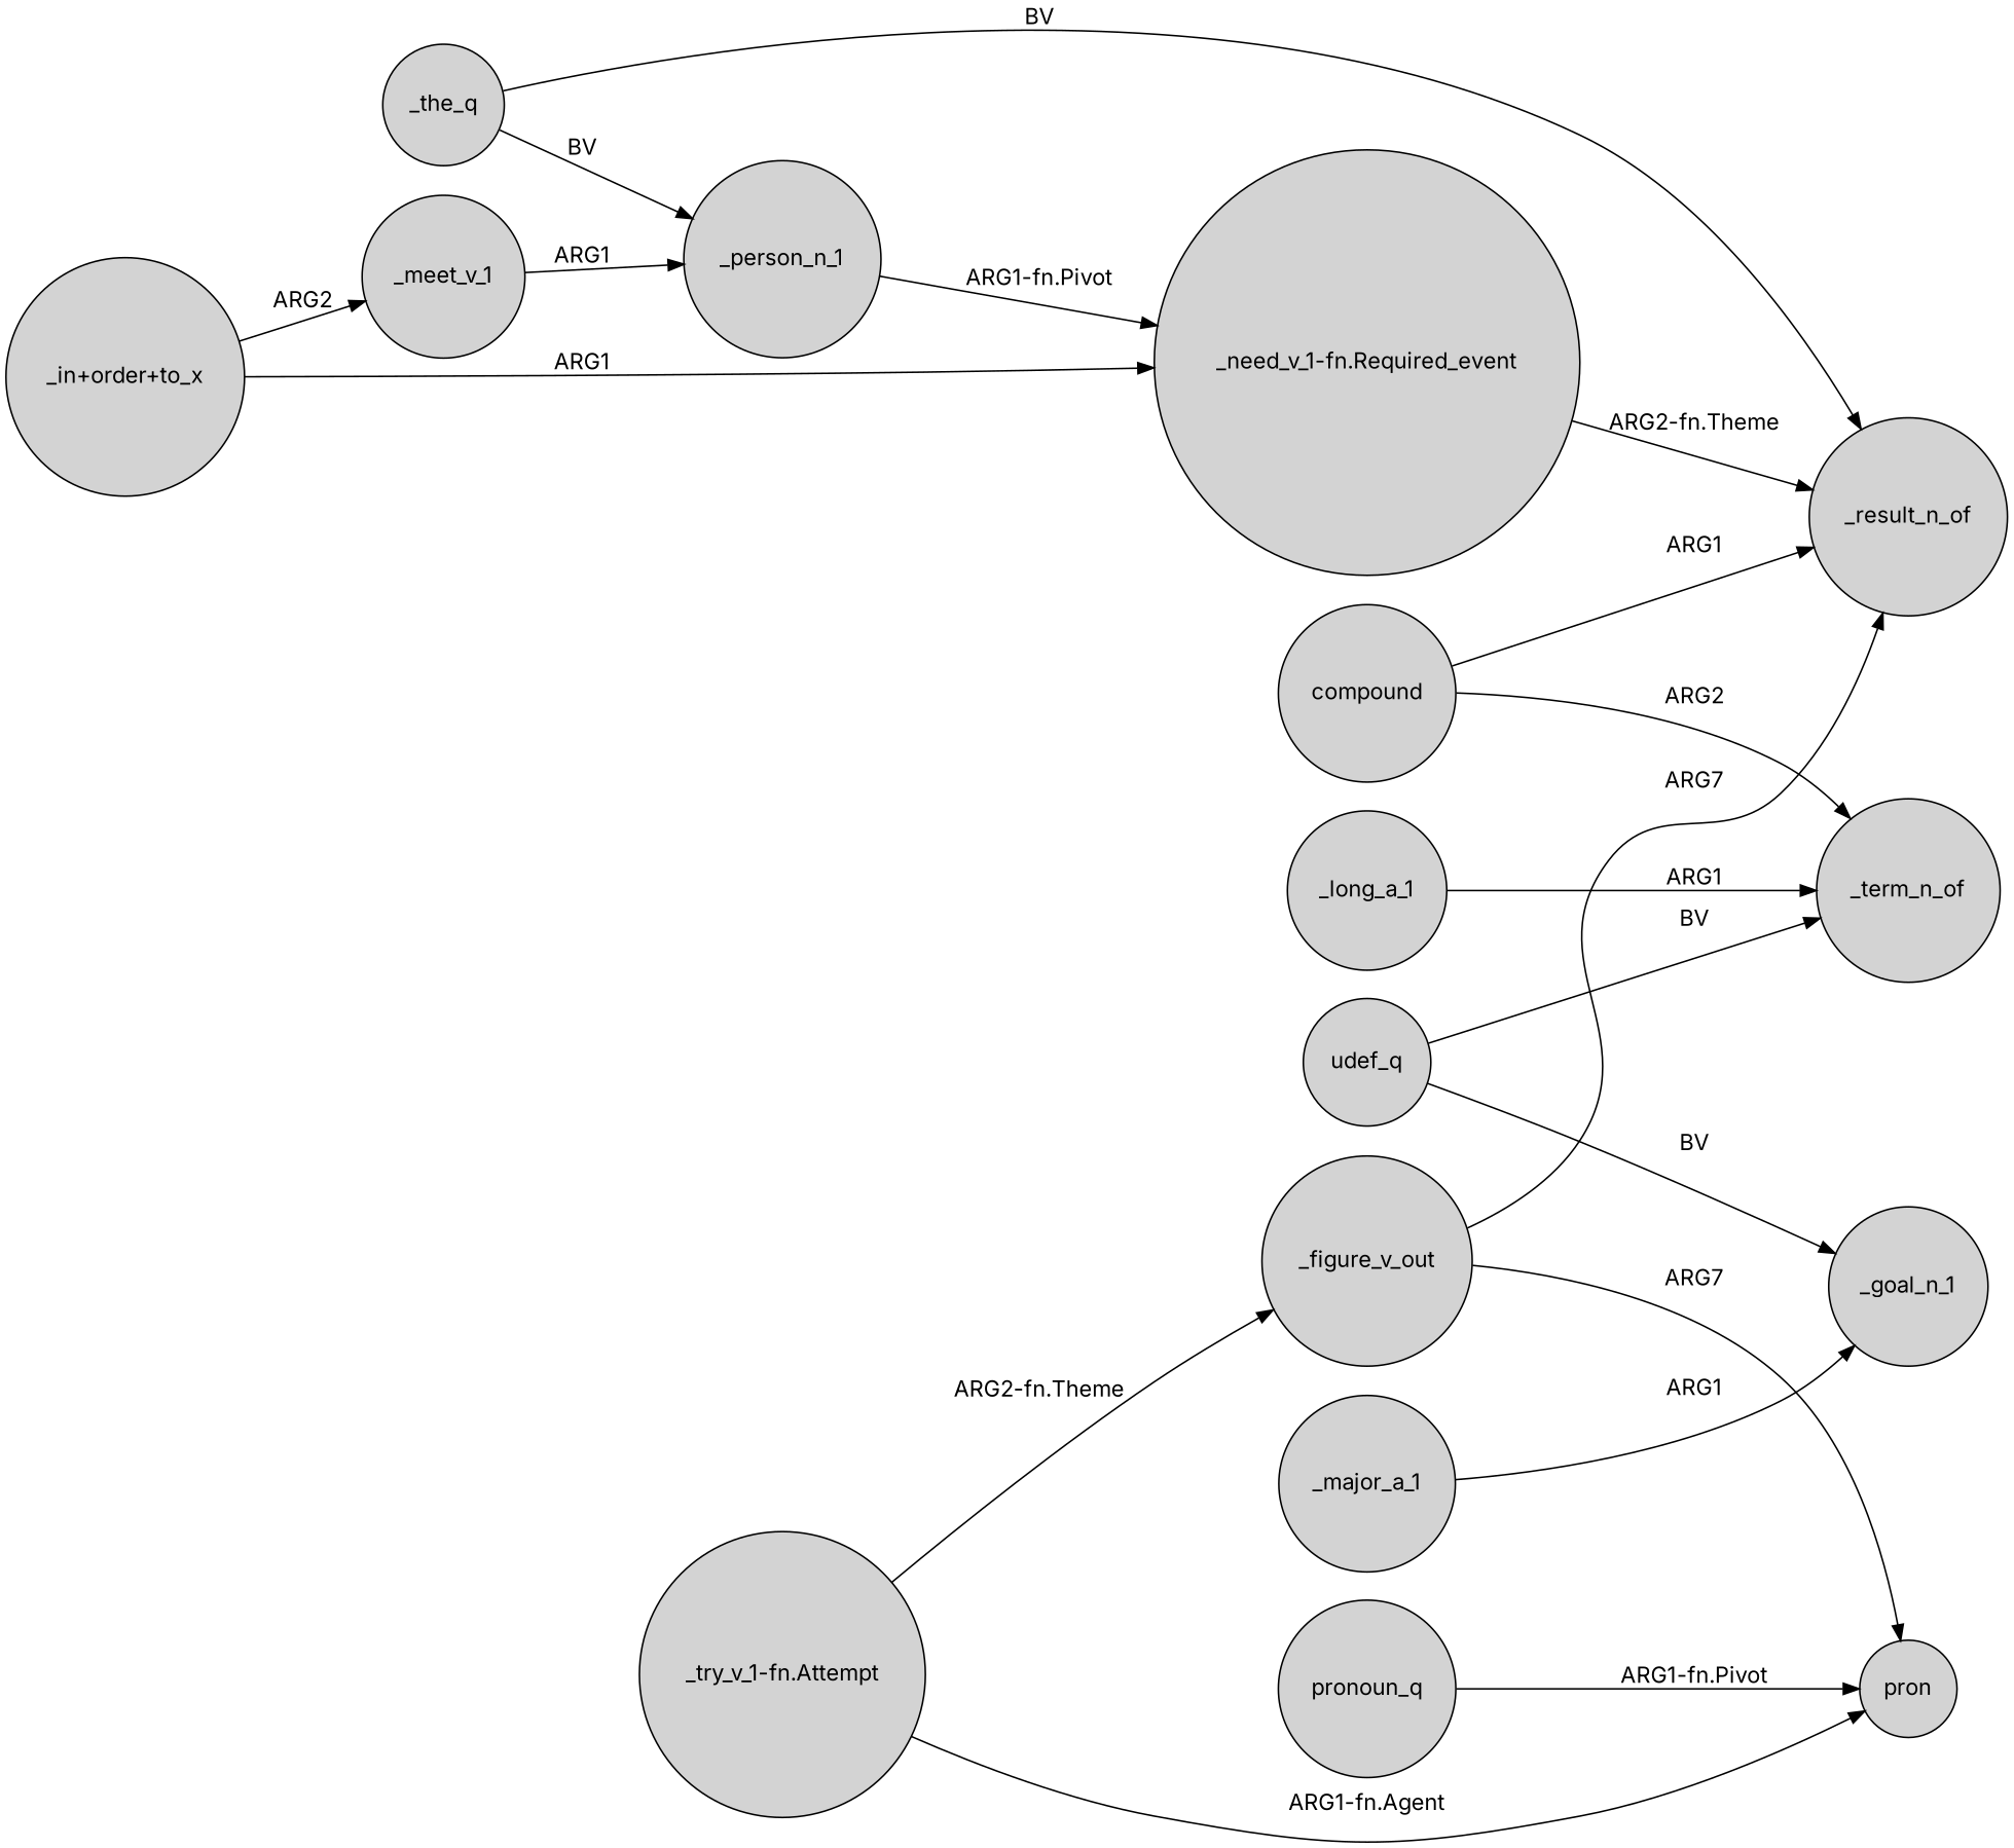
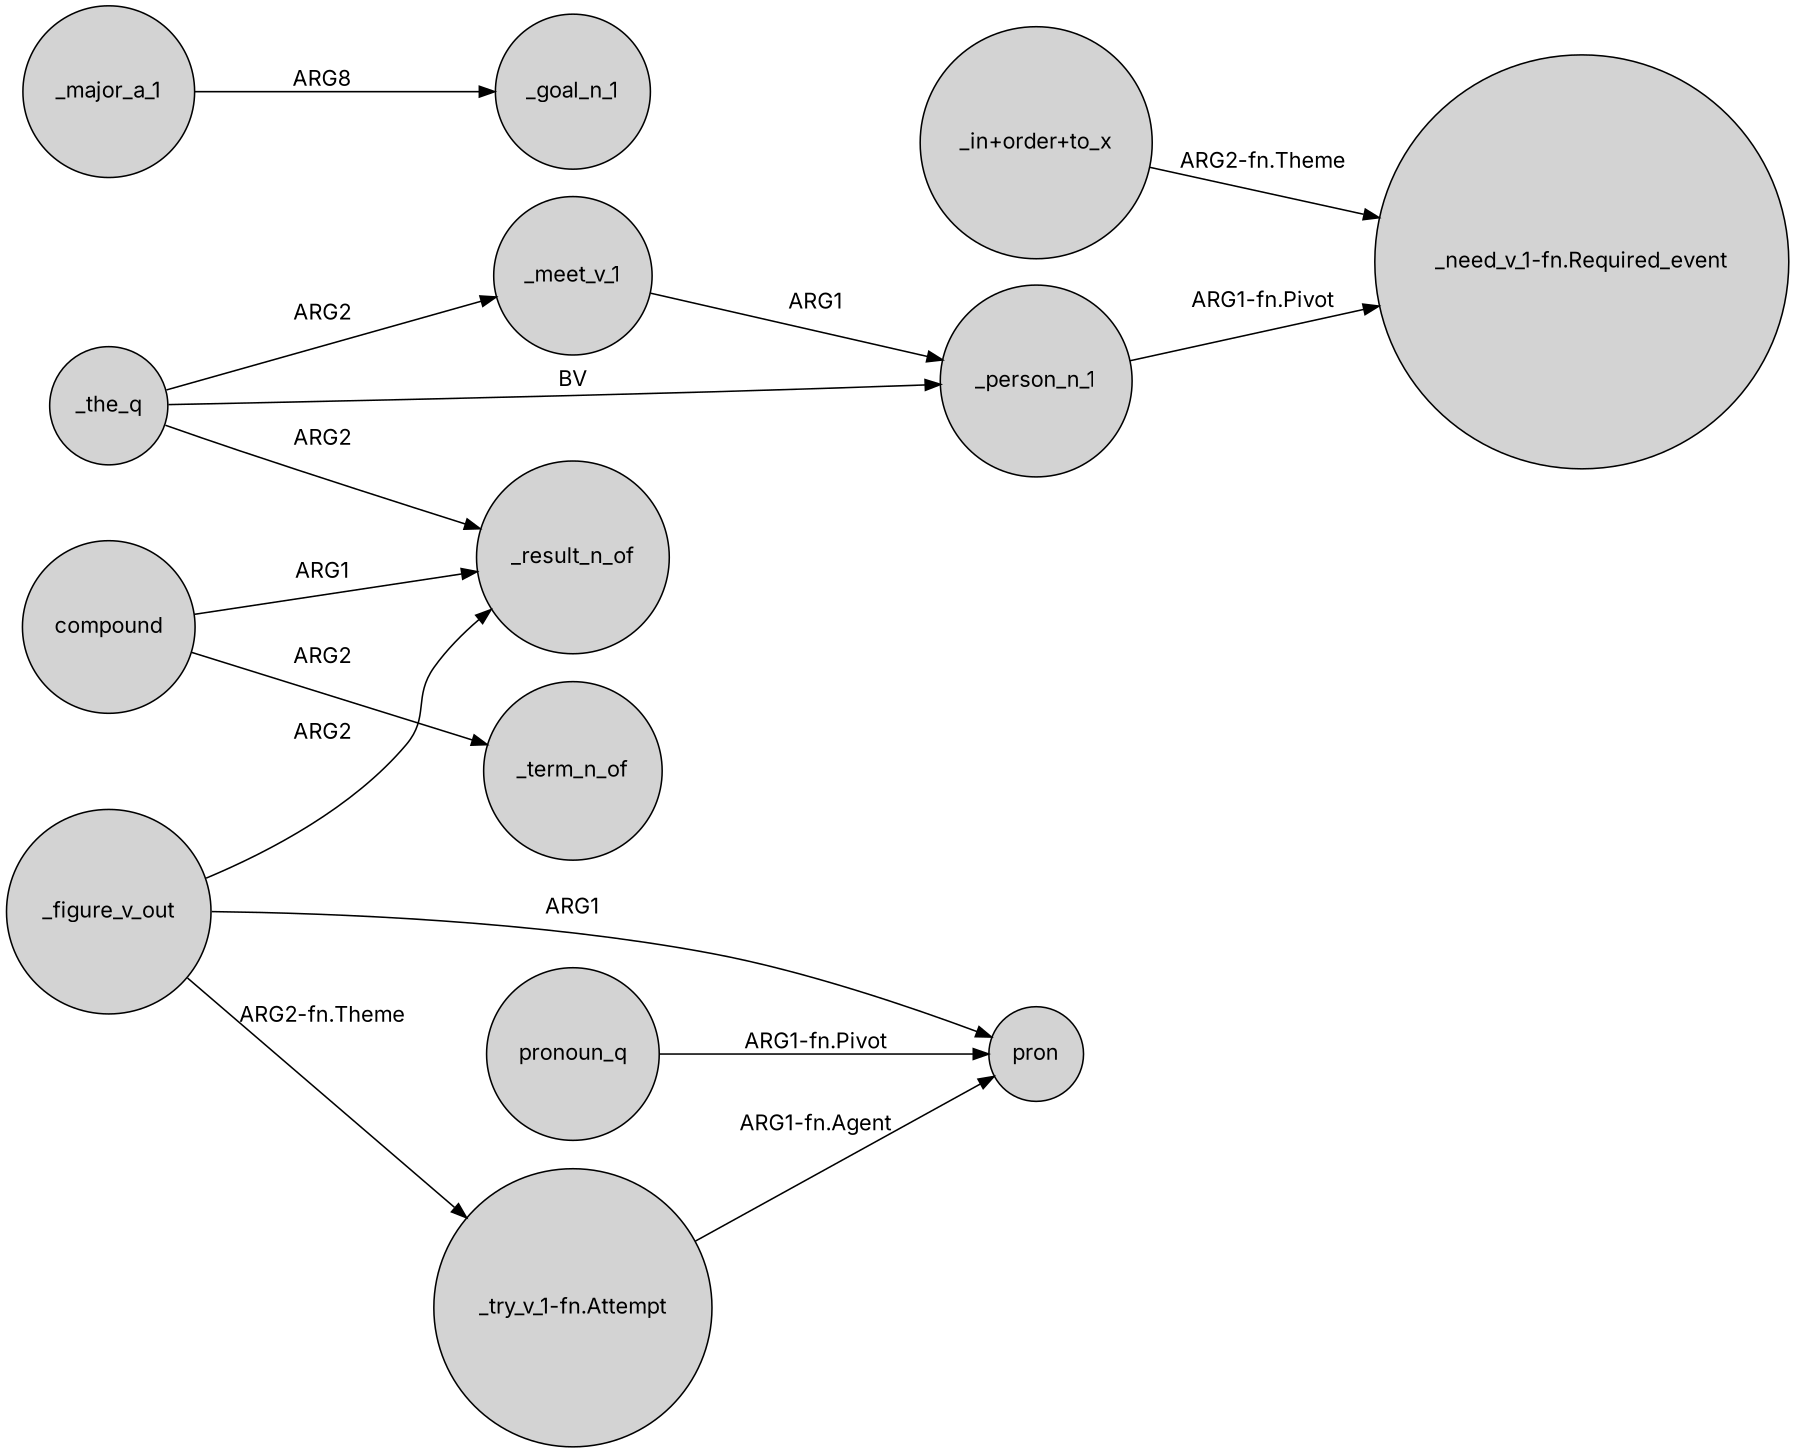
  digraph {
    fontname=Inter
    rankdir=LR
    node [fontname=Inter shape=circle style=filled]
    edge [fontname=Inter]
    "_in+order+to_x"
    _meet_v_1
    "_need_v_1-fn.Required_event"
    _person_n_1
    _result_n_of
    compound
    _term_n_of
    _the_q
    _figure_v_out
    pron
-   udef_q
    _goal_n_1
    pronoun_q
    "_try_v_1-fn.Attempt"
    _major_a_1
-   _long_a_1
-   "_in+order+to_x" -> _meet_v_1 [label=ARG2]
-   "_in+order+to_x" -> "_need_v_1-fn.Required_event" [label=ARG1]
+   _the_q -> _meet_v_1 [label=ARG2]
+   "_in+order+to_x" -> "_need_v_1-fn.Required_event" [label="ARG2-fn.Theme"]
    _meet_v_1 -> _person_n_1 [label=ARG1]
-   "_need_v_1-fn.Required_event" -> _result_n_of [label="ARG2-fn.Theme"]
    _person_n_1 -> "_need_v_1-fn.Required_event" [label="ARG1-fn.Pivot"]
    compound -> _result_n_of [label=ARG1]
    compound -> _term_n_of [label=ARG2]
    _the_q -> _person_n_1 [label=BV]
-   _the_q -> _result_n_of [label=BV]
-   _figure_v_out -> _result_n_of [label=ARG7]
-   _figure_v_out -> pron [label=ARG7]
-   udef_q -> _term_n_of [label=BV]
-   udef_q -> _goal_n_1 [label=BV]
+   _the_q -> _result_n_of [label=ARG2]
+   _figure_v_out -> _result_n_of [label=ARG2]
+   _figure_v_out -> pron [label=ARG1]
    pronoun_q -> pron [label="ARG1-fn.Pivot"]
-   "_try_v_1-fn.Attempt" -> _figure_v_out [label="ARG2-fn.Theme"]
+   _figure_v_out -> "_try_v_1-fn.Attempt" [label="ARG2-fn.Theme"]
    "_try_v_1-fn.Attempt" -> pron [label="ARG1-fn.Agent"]
-   _major_a_1 -> _goal_n_1 [label=ARG1]
-   _long_a_1 -> _term_n_of [label=ARG1]
+   _major_a_1 -> _goal_n_1 [label=ARG8]
  }
